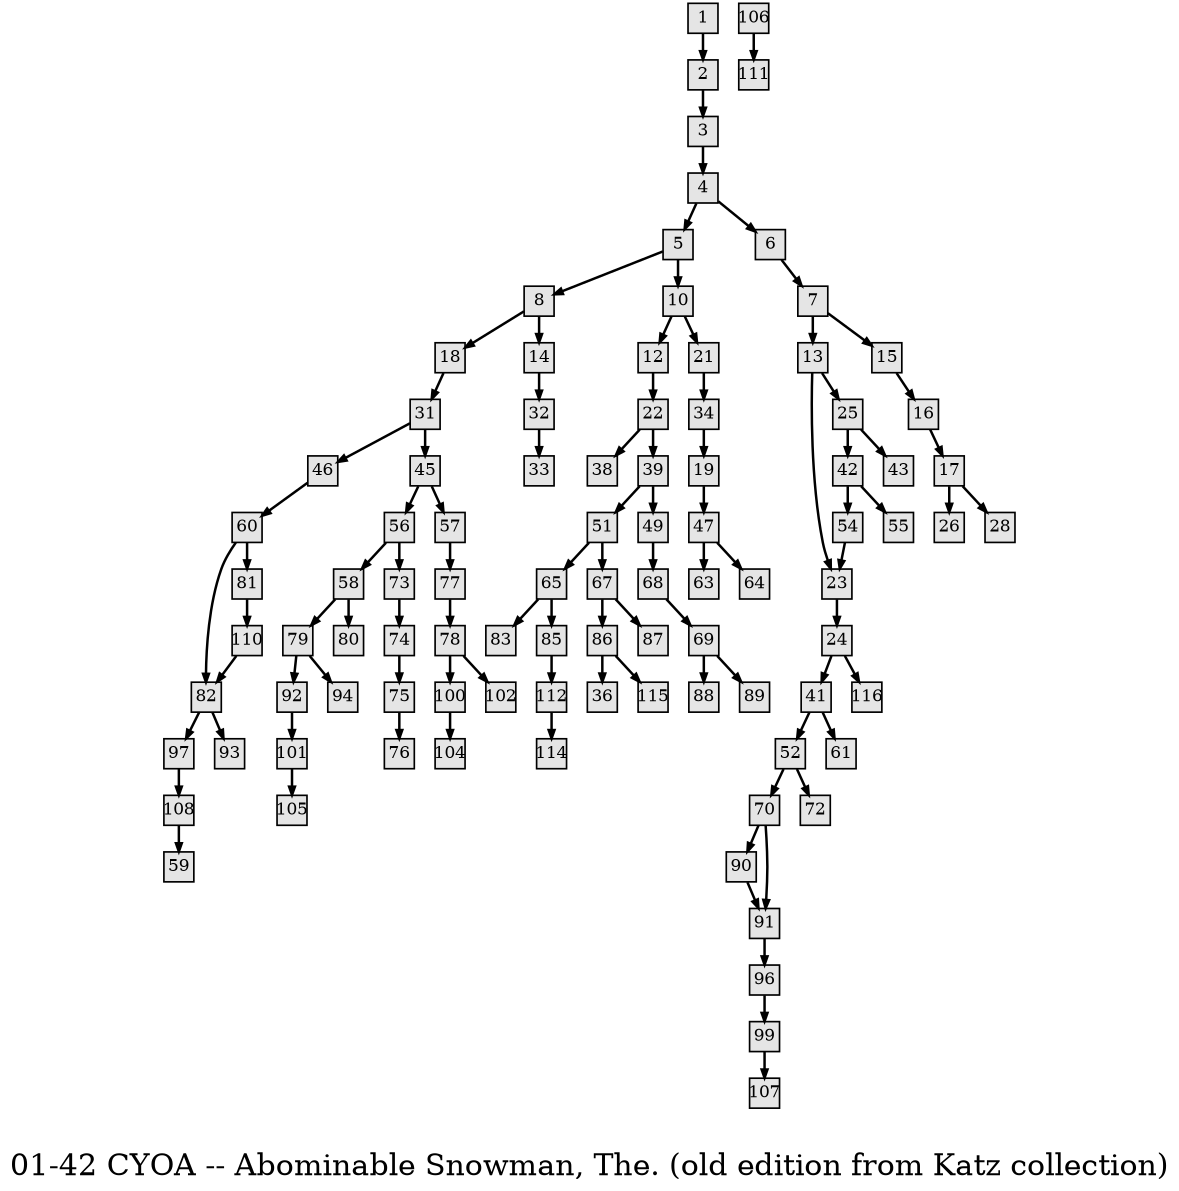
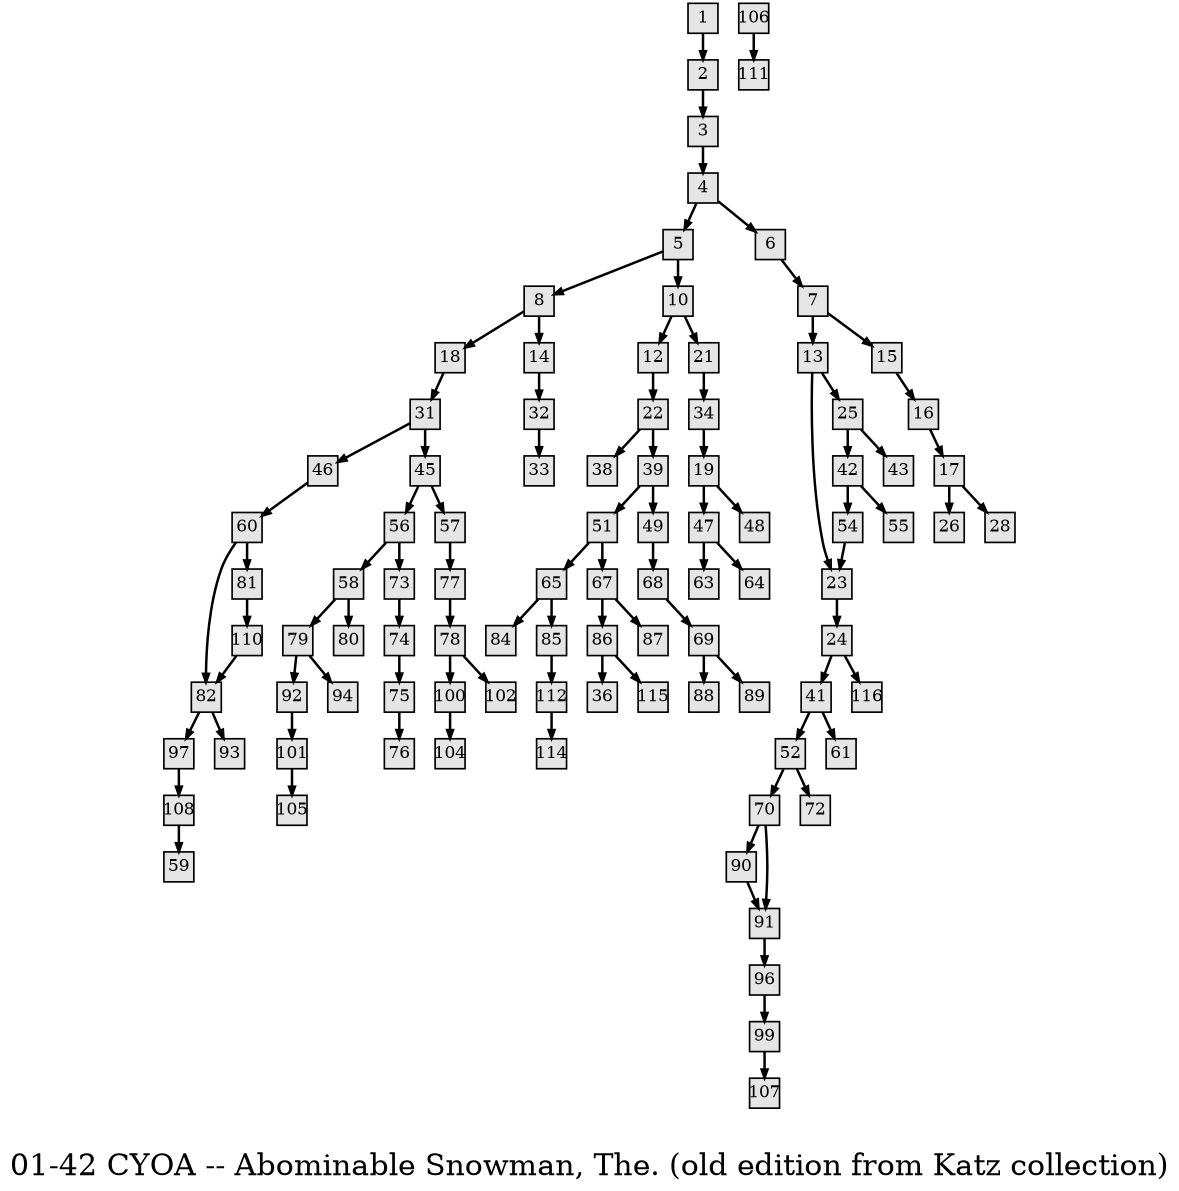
  digraph {
    fontsize=36
    label="01-42 CYOA -- Abominable Snowman, The. (old edition from Katz collection)"
    nodesep=0.35
    ordering=out
    rankdir=TB
    ranksep=0.45
    node [fillcolor=grey90 fixedsize=true fontsize=20 labelfloat=true margin="0,0" penwidth=2 regular=true shape=rect style=filled]
    edge [fontsize=12 labelfloat=true penwidth=3]
    1
    2
    3
    4
    5
    6
    8
    10
    7
    18
    14
    12
    21
    13
    15
    31
    32
    22
    23
    25
    16
    24
    42
    43
    17
    46
    45
    33
    38
    39
    34
    51
    49
    19
    41
    116
    54
    55
    26
    28
    60
    56
    57
    47
+   48
    63
    64
    65
    67
    68
    52
    61
    70
    72
    58
    79
    80
    82
    81
    73
    77
-   84 [label=83]
+   84
    85
    86
    87
    69
    90
    91
    74
    78
    92
    94
    97
    93
    110
    88
    89
    112
    36
    115
    96
    75
    100
    102
    101
    108
    114
    99
    76
    104
    105
    106
    111
    59
    107
    1 -> 2
    2 -> 3
    3 -> 4
    4 -> 5
    4 -> 6
    5 -> 8
    5 -> 10
    6 -> 7
    8 -> 18
    8 -> 14
    10 -> 12
    10 -> 21
    7 -> 13
    7 -> 15
    18 -> 31
    14 -> 32
    12 -> 22
    21 -> 34
    13 -> 23
    13 -> 25
    15 -> 16
    31 -> 46
    31 -> 45
    32 -> 33
    22 -> 38
    22 -> 39
    23 -> 24
    25 -> 42
    25 -> 43
    16 -> 17
    24 -> 41
    24 -> 116
    42 -> 54
    42 -> 55
    17 -> 26
    17 -> 28
    46 -> 60
    45 -> 56
    45 -> 57
    39 -> 51
    39 -> 49
    34 -> 19
    51 -> 65
    51 -> 67
    49 -> 68
    19 -> 47
+   19 -> 48
    41 -> 52
    41 -> 61
    54 -> 23
    60 -> 82
    60 -> 81
    56 -> 58
    56 -> 73
    57 -> 77
    47 -> 63
    47 -> 64
    65 -> 84
    65 -> 85
    67 -> 86
    67 -> 87
    68 -> 69
    52 -> 70
    52 -> 72
    70 -> 90
    70 -> 91
    58 -> 79
    58 -> 80
    79 -> 92
    79 -> 94
    82 -> 97
    82 -> 93
    81 -> 110
    73 -> 74
    77 -> 78
    85 -> 112
    86 -> 36
    86 -> 115
    69 -> 88
    69 -> 89
    90 -> 91
    91 -> 96
    74 -> 75
    78 -> 100
    78 -> 102
    92 -> 101
    97 -> 108
    110 -> 82
    112 -> 114
    96 -> 99
    75 -> 76
    100 -> 104
    101 -> 105
    108 -> 59
    99 -> 107
    106 -> 111
  }
